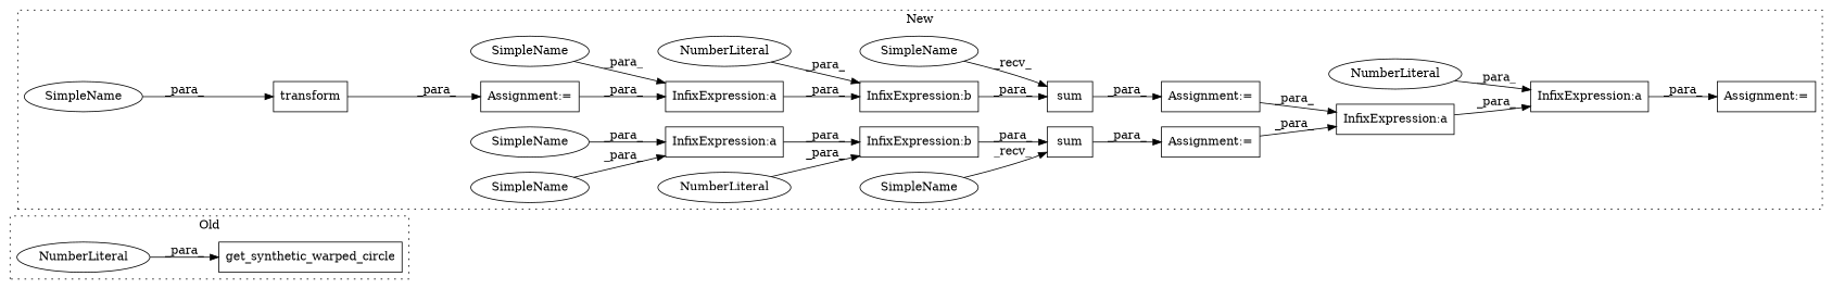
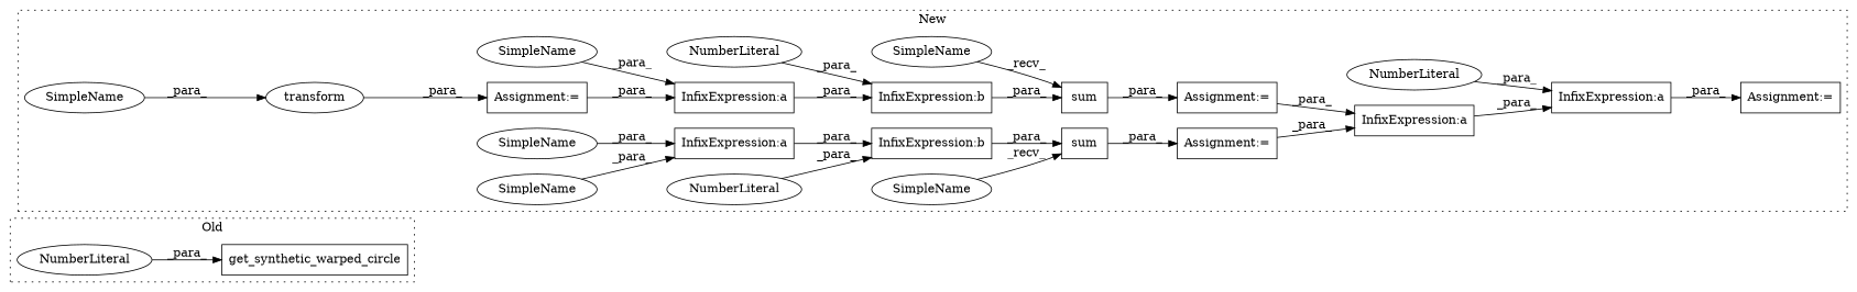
  digraph {
    rankdir=LR
    node [a=27 l=1 shape=box]
    n1 [a=32 l="28,1" label=get_synthetic_warped_circle s="22560,22589"]
    n2 [a=34 label=NumberLiteral s=22588 shape=ellipse]
    n3 [a=32 l="4,1" label=sum s="23054,23079"]
    n4 [l=3 label="InfixExpression:a" s=23065]
    n5 [l=3 label="InfixExpression:a" s=23114]
    n6 [l=3 label="InfixExpression:a" s=23014]
    n7 [l=3 label="InfixExpression:a" s=23098]
-   n8 [a=32 l="10,1" label=transform s="22958,22974"]
+   n8 [a=32 l="10,1" label=transform s="22958,22974" shape=ellipse]
    n9 [l=3 label="InfixExpression:b" s=23075]
    n10 [a=34 l=3 label=NumberLiteral s=23095 shape=ellipse]
    n11 [l=3 label="InfixExpression:b" s=23024]
    n12 [a=34 label=NumberLiteral s=23078 shape=ellipse]
    n13 [a=34 label=NumberLiteral s=23027 shape=ellipse]
    n14 [a=32 l="4,1" label=sum s="23003,23028"]
    n15 [a=7 label="Assignment:=" s=23093]
    n16 [a=7 label="Assignment:=" s=23047]
    n17 [a=7 label="Assignment:=" s=22949]
    n18 [a=7 label="Assignment:=" s=22996]
    n19 [a=42 l=6 label=SimpleName s=23059 shape=ellipse]
    n20 [a=42 l=6 label=SimpleName s=23008 shape=ellipse]
    n21 [a=42 l=5 label=SimpleName s=23048 shape=ellipse]
    n22 [a=42 l=5 label=SimpleName s=22997 shape=ellipse]
    n23 [a=42 l=6 label=SimpleName s=22968 shape=ellipse]
    n24 [a=42 l=6 label=SimpleName s=23017 shape=ellipse]
    subgraph cluster_1 {
      label=Old
      style=dotted
      n1
      n2
    }
    subgraph cluster_2 {
      label=New
      style=dotted
      n3
      n4
      n5
      n6
      n7
      n8
      n9
      n10
      n11
      n12
      n13
      n14
      n15
      n16
      n17
      n18
      n19
      n20
      n21
      n22
      n23
      n24
    }
    n2 -> n1 [label=_para_]
    n3 -> n16 [label=_para_]
    n4 -> n9 [label=_para_]
    n5 -> n7 [label=_para_]
    n6 -> n11 [label=_para_]
    n7 -> n15 [label=_para_]
    n8 -> n17 [label=_para_]
    n9 -> n3 [label=_para_]
    n10 -> n7 [label=_para_]
    n11 -> n14 [label=_para_]
    n12 -> n9 [label=_para_]
    n13 -> n11 [label=_para_]
    n14 -> n18 [label=_para_]
    n16 -> n5 [label=_para_]
    n17 -> n4 [label=_para_]
    n18 -> n5 [label=_para_]
    n19 -> n4 [label=_para_]
    n20 -> n6 [label=_para_]
    n21 -> n3 [label=_recv_]
    n22 -> n14 [label=_recv_]
    n23 -> n8 [label=_para_]
    n24 -> n6 [label=_para_]
  }
